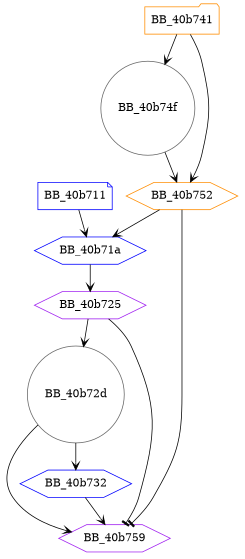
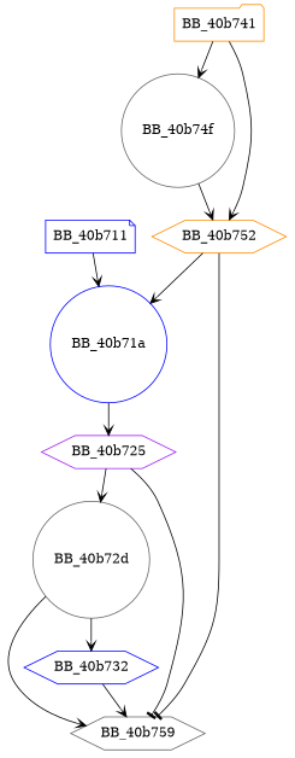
  digraph {
    node [color=blue shape=hexagon]
    edge [arrowhead=vee]
    BB_40b711 [shape=note]
-   BB_40b71a
+   BB_40b71a [shape=circle]
    BB_40b725 [color=purple]
    BB_40b72d [color=gray40 shape=circle]
-   BB_40b759 [color=purple]
+   BB_40b759 [color=gray40]
    BB_40b732
    BB_40b741 [color=darkorange shape=folder]
    BB_40b74f [color=gray40 shape=circle]
    BB_40b752 [color=darkorange]
    BB_40b711 -> BB_40b71a
    BB_40b71a -> BB_40b725
    BB_40b725 -> BB_40b72d
    BB_40b725 -> BB_40b759 [arrowhead=tee]
    BB_40b72d -> BB_40b759
    BB_40b72d -> BB_40b732
    BB_40b732 -> BB_40b759
    BB_40b741 -> BB_40b74f
    BB_40b741 -> BB_40b752
    BB_40b74f -> BB_40b752
    BB_40b752 -> BB_40b71a
    BB_40b752 -> BB_40b759 [arrowhead=tee]
  }
